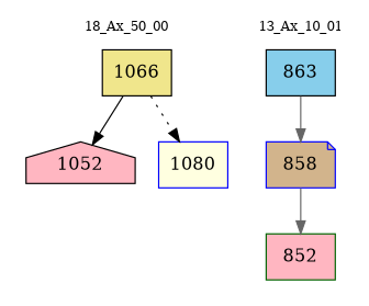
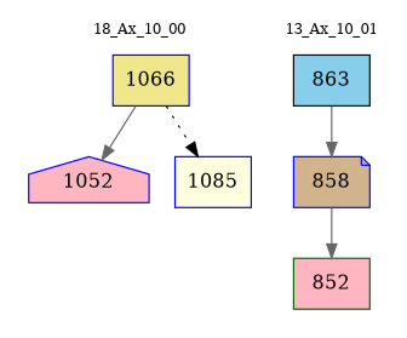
  digraph {
    node [color=blue fillcolor=lightpink shape=box style=filled]
    edge [color=black style=solid]
-   n1 [color=black fillcolor=khaki label=1066]
-   n2 [color=black label=1052 shape=house]
-   n3 [fillcolor=lightyellow label=1080]
+   n1 [fillcolor=khaki label=1066]
+   n2 [label=1052 shape=house]
+   n3 [fillcolor=lightyellow label=1085]
    n4 [fillcolor=tan label=858 shape=note]
    n5 [color=darkgreen label=852]
    n6 [color=black fillcolor=skyblue label=863]
    subgraph cluster_1 {
      color=white
      fontsize=10
-     label="18_Ax_50_00"
+     label="18_Ax_10_00"
      n1
      n2
      n3
    }
    subgraph cluster_2 {
      color=white
      fontsize=10
      label="13_Ax_10_01"
      n4
      n5
      n6
    }
-   n1 -> n2
+   n1 -> n2 [color=gray40]
    n1 -> n3 [style=dotted]
    n4 -> n5 [color=gray40]
    n6 -> n4 [color=gray40]
  }
